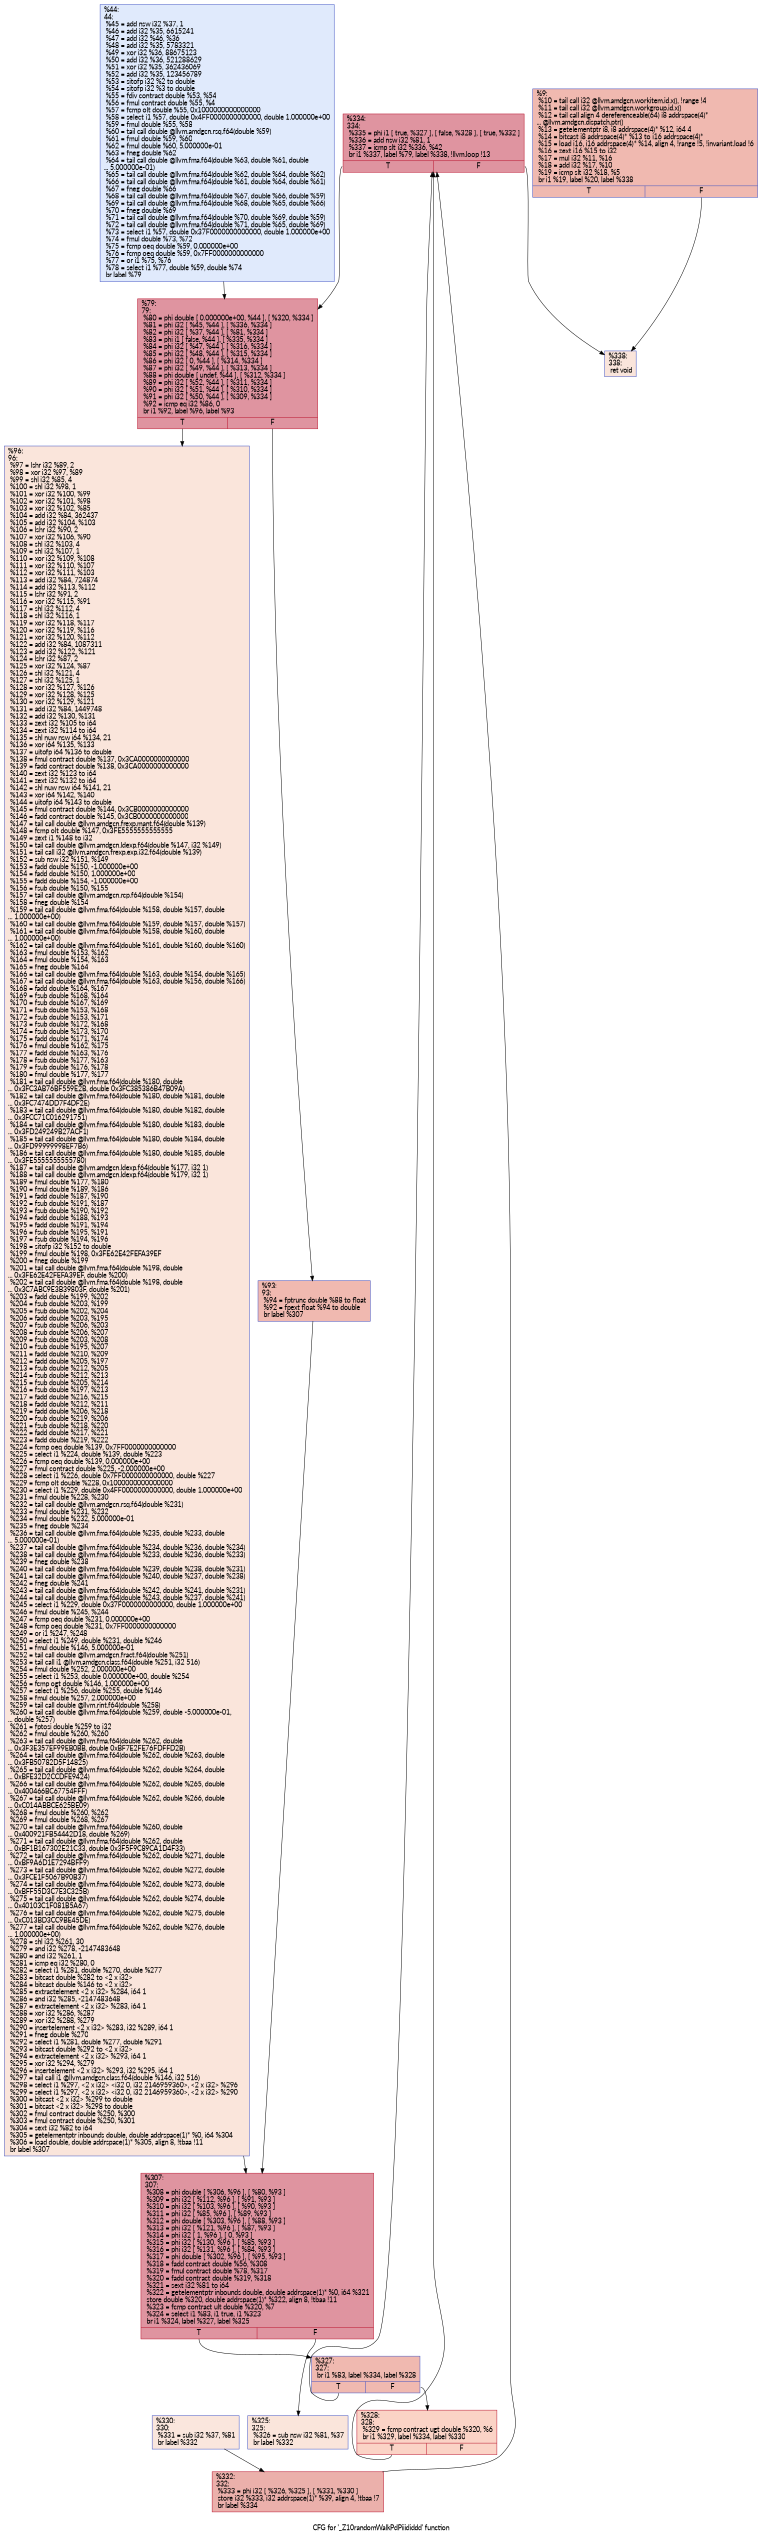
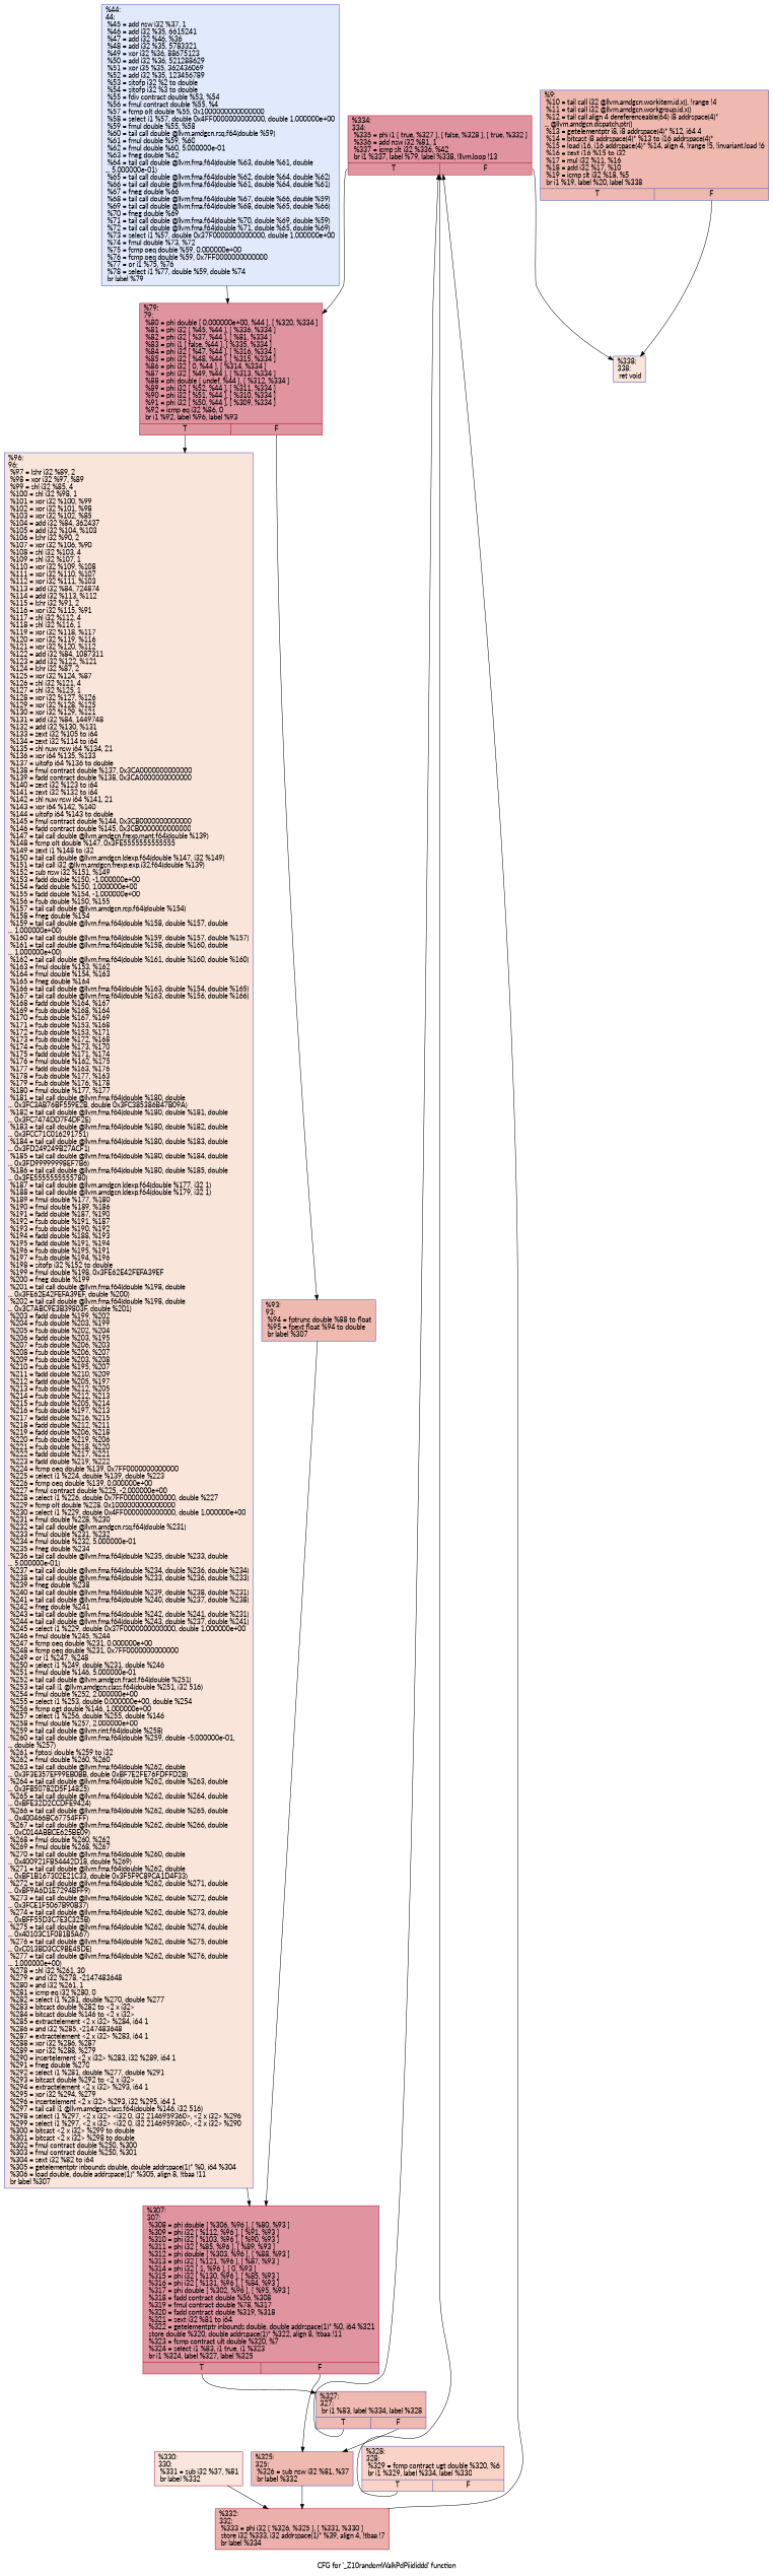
  digraph {
    fontname=Lato
    label="CFG for '_Z10randomWalkPdPiiididdd' function"
    node [color="#3d50c3ff" fillcolor="#de614d70" fontname=Lato shape=record style=filled]
    edge [fontname=Lato tailport=s0]
    n1 [label="{%9:\l  %10 = tail call i32 @llvm.amdgcn.workitem.id.x(), !range !4\l  %11 = tail call i32 @llvm.amdgcn.workgroup.id.x()\l  %12 = tail call align 4 dereferenceable(64) i8 addrspace(4)*\l... @llvm.amdgcn.dispatch.ptr()\l  %13 = getelementptr i8, i8 addrspace(4)* %12, i64 4\l  %14 = bitcast i8 addrspace(4)* %13 to i16 addrspace(4)*\l  %15 = load i16, i16 addrspace(4)* %14, align 4, !range !5, !invariant.load !6\l  %16 = zext i16 %15 to i32\l  %17 = mul i32 %11, %16\l  %18 = add i32 %17, %10\l  %19 = icmp slt i32 %18, %5\l  br i1 %19, label %20, label %338\l|{<s0>T|<s1>F}}"]
    n2 [fillcolor="#f4c5ad70" label="{%338:\l338:                                              \l  ret void\l}"]
-   n3 [fillcolor="#b9d0f970" label="{%44:\l44:                                               \l  %45 = add nsw i32 %37, 1\l  %46 = add i32 %35, 6615241\l  %47 = add i32 %46, %36\l  %48 = add i32 %35, 5783321\l  %49 = xor i32 %36, 88675123\l  %50 = add i32 %36, 521288629\l  %51 = xor i32 %35, 362436069\l  %52 = add i32 %35, 123456789\l  %53 = sitofp i32 %2 to double\l  %54 = sitofp i32 %3 to double\l  %55 = fdiv contract double %53, %54\l  %56 = fmul contract double %55, %4\l  %57 = fcmp olt double %55, 0x1000000000000000\l  %58 = select i1 %57, double 0x4FF0000000000000, double 1.000000e+00\l  %59 = fmul double %55, %58\l  %60 = tail call double @llvm.amdgcn.rsq.f64(double %59)\l  %61 = fmul double %59, %60\l  %62 = fmul double %60, 5.000000e-01\l  %63 = fneg double %62\l  %64 = tail call double @llvm.fma.f64(double %63, double %61, double\l... 5.000000e-01)\l  %65 = tail call double @llvm.fma.f64(double %62, double %64, double %62)\l  %66 = tail call double @llvm.fma.f64(double %61, double %64, double %61)\l  %67 = fneg double %66\l  %68 = tail call double @llvm.fma.f64(double %67, double %66, double %59)\l  %69 = tail call double @llvm.fma.f64(double %68, double %65, double %66)\l  %70 = fneg double %69\l  %71 = tail call double @llvm.fma.f64(double %70, double %69, double %59)\l  %72 = tail call double @llvm.fma.f64(double %71, double %65, double %69)\l  %73 = select i1 %57, double 0x37F0000000000000, double 1.000000e+00\l  %74 = fmul double %73, %72\l  %75 = fcmp oeq double %59, 0.000000e+00\l  %76 = fcmp oeq double %59, 0x7FF0000000000000\l  %77 = or i1 %75, %76\l  %78 = select i1 %77, double %59, double %74\l  br label %79\l}"]
+   n3 [fillcolor="#b9d0f970" label="{%44:\l44:                                               \l  %45 = add nsw i32 %37, 1\l  %46 = add i32 %35, 6615241\l  %47 = add i32 %46, %36\l  %48 = add i32 %35, 5783321\l  %49 = xor i32 %36, 88675123\l  %50 = add i32 %36, 521288629\l  %51 = xor i35 %35, 362436069\l  %52 = add i32 %35, 123456789\l  %53 = sitofp i32 %2 to double\l  %54 = sitofp i32 %3 to double\l  %55 = fdiv contract double %53, %54\l  %56 = fmul contract double %55, %4\l  %57 = fcmp olt double %55, 0x1000000000000000\l  %58 = select i1 %57, double 0x4FF0000000000000, double 1.000000e+00\l  %59 = fmul double %55, %58\l  %60 = tail call double @llvm.amdgcn.rsq.f64(double %59)\l  %61 = fmul double %59, %60\l  %62 = fmul double %60, 5.000000e-01\l  %63 = fneg double %62\l  %64 = tail call double @llvm.fma.f64(double %63, double %61, double\l... 5.000000e-01)\l  %65 = tail call double @llvm.fma.f64(double %62, double %64, double %62)\l  %66 = tail call double @llvm.fma.f64(double %61, double %64, double %61)\l  %67 = fneg double %66\l  %68 = tail call double @llvm.fma.f64(double %67, double %66, double %59)\l  %69 = tail call double @llvm.fma.f64(double %68, double %65, double %66)\l  %70 = fneg double %69\l  %71 = tail call double @llvm.fma.f64(double %70, double %69, double %59)\l  %72 = tail call double @llvm.fma.f64(double %71, double %65, double %69)\l  %73 = select i1 %57, double 0x37F0000000000000, double 1.000000e+00\l  %74 = fmul double %73, %72\l  %75 = fcmp oeq double %59, 0.000000e+00\l  %76 = fcmp oeq double %59, 0x7FF0000000000000\l  %77 = or i1 %75, %76\l  %78 = select i1 %77, double %59, double %74\l  br label %79\l}"]
    n4 [color="#b70d28ff" fillcolor="#b70d2870" label="{%79:\l79:                                               \l  %80 = phi double [ 0.000000e+00, %44 ], [ %320, %334 ]\l  %81 = phi i32 [ %45, %44 ], [ %336, %334 ]\l  %82 = phi i32 [ %37, %44 ], [ %81, %334 ]\l  %83 = phi i1 [ false, %44 ], [ %335, %334 ]\l  %84 = phi i32 [ %47, %44 ], [ %316, %334 ]\l  %85 = phi i32 [ %48, %44 ], [ %315, %334 ]\l  %86 = phi i32 [ 0, %44 ], [ %314, %334 ]\l  %87 = phi i32 [ %49, %44 ], [ %313, %334 ]\l  %88 = phi double [ undef, %44 ], [ %312, %334 ]\l  %89 = phi i32 [ %52, %44 ], [ %311, %334 ]\l  %90 = phi i32 [ %51, %44 ], [ %310, %334 ]\l  %91 = phi i32 [ %50, %44 ], [ %309, %334 ]\l  %92 = icmp eq i32 %86, 0\l  br i1 %92, label %96, label %93\l|{<s0>T|<s1>F}}"]
    n5 [fillcolor="#f4c5ad70" label="{%96:\l96:                                               \l  %97 = lshr i32 %89, 2\l  %98 = xor i32 %97, %89\l  %99 = shl i32 %85, 4\l  %100 = shl i32 %98, 1\l  %101 = xor i32 %100, %99\l  %102 = xor i32 %101, %98\l  %103 = xor i32 %102, %85\l  %104 = add i32 %84, 362437\l  %105 = add i32 %104, %103\l  %106 = lshr i32 %90, 2\l  %107 = xor i32 %106, %90\l  %108 = shl i32 %103, 4\l  %109 = shl i32 %107, 1\l  %110 = xor i32 %109, %108\l  %111 = xor i32 %110, %107\l  %112 = xor i32 %111, %103\l  %113 = add i32 %84, 724874\l  %114 = add i32 %113, %112\l  %115 = lshr i32 %91, 2\l  %116 = xor i32 %115, %91\l  %117 = shl i32 %112, 4\l  %118 = shl i32 %116, 1\l  %119 = xor i32 %118, %117\l  %120 = xor i32 %119, %116\l  %121 = xor i32 %120, %112\l  %122 = add i32 %84, 1087311\l  %123 = add i32 %122, %121\l  %124 = lshr i32 %87, 2\l  %125 = xor i32 %124, %87\l  %126 = shl i32 %121, 4\l  %127 = shl i32 %125, 1\l  %128 = xor i32 %127, %126\l  %129 = xor i32 %128, %125\l  %130 = xor i32 %129, %121\l  %131 = add i32 %84, 1449748\l  %132 = add i32 %130, %131\l  %133 = zext i32 %105 to i64\l  %134 = zext i32 %114 to i64\l  %135 = shl nuw nsw i64 %134, 21\l  %136 = xor i64 %135, %133\l  %137 = uitofp i64 %136 to double\l  %138 = fmul contract double %137, 0x3CA0000000000000\l  %139 = fadd contract double %138, 0x3CA0000000000000\l  %140 = zext i32 %123 to i64\l  %141 = zext i32 %132 to i64\l  %142 = shl nuw nsw i64 %141, 21\l  %143 = xor i64 %142, %140\l  %144 = uitofp i64 %143 to double\l  %145 = fmul contract double %144, 0x3CB0000000000000\l  %146 = fadd contract double %145, 0x3CB0000000000000\l  %147 = tail call double @llvm.amdgcn.frexp.mant.f64(double %139)\l  %148 = fcmp olt double %147, 0x3FE5555555555555\l  %149 = zext i1 %148 to i32\l  %150 = tail call double @llvm.amdgcn.ldexp.f64(double %147, i32 %149)\l  %151 = tail call i32 @llvm.amdgcn.frexp.exp.i32.f64(double %139)\l  %152 = sub nsw i32 %151, %149\l  %153 = fadd double %150, -1.000000e+00\l  %154 = fadd double %150, 1.000000e+00\l  %155 = fadd double %154, -1.000000e+00\l  %156 = fsub double %150, %155\l  %157 = tail call double @llvm.amdgcn.rcp.f64(double %154)\l  %158 = fneg double %154\l  %159 = tail call double @llvm.fma.f64(double %158, double %157, double\l... 1.000000e+00)\l  %160 = tail call double @llvm.fma.f64(double %159, double %157, double %157)\l  %161 = tail call double @llvm.fma.f64(double %158, double %160, double\l... 1.000000e+00)\l  %162 = tail call double @llvm.fma.f64(double %161, double %160, double %160)\l  %163 = fmul double %153, %162\l  %164 = fmul double %154, %163\l  %165 = fneg double %164\l  %166 = tail call double @llvm.fma.f64(double %163, double %154, double %165)\l  %167 = tail call double @llvm.fma.f64(double %163, double %156, double %166)\l  %168 = fadd double %164, %167\l  %169 = fsub double %168, %164\l  %170 = fsub double %167, %169\l  %171 = fsub double %153, %168\l  %172 = fsub double %153, %171\l  %173 = fsub double %172, %168\l  %174 = fsub double %173, %170\l  %175 = fadd double %171, %174\l  %176 = fmul double %162, %175\l  %177 = fadd double %163, %176\l  %178 = fsub double %177, %163\l  %179 = fsub double %176, %178\l  %180 = fmul double %177, %177\l  %181 = tail call double @llvm.fma.f64(double %180, double\l... 0x3FC3AB76BF559E2B, double 0x3FC385386B47B09A)\l  %182 = tail call double @llvm.fma.f64(double %180, double %181, double\l... 0x3FC7474DD7F4DF2E)\l  %183 = tail call double @llvm.fma.f64(double %180, double %182, double\l... 0x3FCC71C016291751)\l  %184 = tail call double @llvm.fma.f64(double %180, double %183, double\l... 0x3FD249249B27ACF1)\l  %185 = tail call double @llvm.fma.f64(double %180, double %184, double\l... 0x3FD99999998EF7B6)\l  %186 = tail call double @llvm.fma.f64(double %180, double %185, double\l... 0x3FE5555555555780)\l  %187 = tail call double @llvm.amdgcn.ldexp.f64(double %177, i32 1)\l  %188 = tail call double @llvm.amdgcn.ldexp.f64(double %179, i32 1)\l  %189 = fmul double %177, %180\l  %190 = fmul double %189, %186\l  %191 = fadd double %187, %190\l  %192 = fsub double %191, %187\l  %193 = fsub double %190, %192\l  %194 = fadd double %188, %193\l  %195 = fadd double %191, %194\l  %196 = fsub double %195, %191\l  %197 = fsub double %194, %196\l  %198 = sitofp i32 %152 to double\l  %199 = fmul double %198, 0x3FE62E42FEFA39EF\l  %200 = fneg double %199\l  %201 = tail call double @llvm.fma.f64(double %198, double\l... 0x3FE62E42FEFA39EF, double %200)\l  %202 = tail call double @llvm.fma.f64(double %198, double\l... 0x3C7ABC9E3B39803F, double %201)\l  %203 = fadd double %199, %202\l  %204 = fsub double %203, %199\l  %205 = fsub double %202, %204\l  %206 = fadd double %203, %195\l  %207 = fsub double %206, %203\l  %208 = fsub double %206, %207\l  %209 = fsub double %203, %208\l  %210 = fsub double %195, %207\l  %211 = fadd double %210, %209\l  %212 = fadd double %205, %197\l  %213 = fsub double %212, %205\l  %214 = fsub double %212, %213\l  %215 = fsub double %205, %214\l  %216 = fsub double %197, %213\l  %217 = fadd double %216, %215\l  %218 = fadd double %212, %211\l  %219 = fadd double %206, %218\l  %220 = fsub double %219, %206\l  %221 = fsub double %218, %220\l  %222 = fadd double %217, %221\l  %223 = fadd double %219, %222\l  %224 = fcmp oeq double %139, 0x7FF0000000000000\l  %225 = select i1 %224, double %139, double %223\l  %226 = fcmp oeq double %139, 0.000000e+00\l  %227 = fmul contract double %225, -2.000000e+00\l  %228 = select i1 %226, double 0x7FF0000000000000, double %227\l  %229 = fcmp olt double %228, 0x1000000000000000\l  %230 = select i1 %229, double 0x4FF0000000000000, double 1.000000e+00\l  %231 = fmul double %228, %230\l  %232 = tail call double @llvm.amdgcn.rsq.f64(double %231)\l  %233 = fmul double %231, %232\l  %234 = fmul double %232, 5.000000e-01\l  %235 = fneg double %234\l  %236 = tail call double @llvm.fma.f64(double %235, double %233, double\l... 5.000000e-01)\l  %237 = tail call double @llvm.fma.f64(double %234, double %236, double %234)\l  %238 = tail call double @llvm.fma.f64(double %233, double %236, double %233)\l  %239 = fneg double %238\l  %240 = tail call double @llvm.fma.f64(double %239, double %238, double %231)\l  %241 = tail call double @llvm.fma.f64(double %240, double %237, double %238)\l  %242 = fneg double %241\l  %243 = tail call double @llvm.fma.f64(double %242, double %241, double %231)\l  %244 = tail call double @llvm.fma.f64(double %243, double %237, double %241)\l  %245 = select i1 %229, double 0x37F0000000000000, double 1.000000e+00\l  %246 = fmul double %245, %244\l  %247 = fcmp oeq double %231, 0.000000e+00\l  %248 = fcmp oeq double %231, 0x7FF0000000000000\l  %249 = or i1 %247, %248\l  %250 = select i1 %249, double %231, double %246\l  %251 = fmul double %146, 5.000000e-01\l  %252 = tail call double @llvm.amdgcn.fract.f64(double %251)\l  %253 = tail call i1 @llvm.amdgcn.class.f64(double %251, i32 516)\l  %254 = fmul double %252, 2.000000e+00\l  %255 = select i1 %253, double 0.000000e+00, double %254\l  %256 = fcmp ogt double %146, 1.000000e+00\l  %257 = select i1 %256, double %255, double %146\l  %258 = fmul double %257, 2.000000e+00\l  %259 = tail call double @llvm.rint.f64(double %258)\l  %260 = tail call double @llvm.fma.f64(double %259, double -5.000000e-01,\l... double %257)\l  %261 = fptosi double %259 to i32\l  %262 = fmul double %260, %260\l  %263 = tail call double @llvm.fma.f64(double %262, double\l... 0x3F3E357EF99EB0BB, double 0xBF7E2FE76FDFFD2B)\l  %264 = tail call double @llvm.fma.f64(double %262, double %263, double\l... 0x3FB50782D5F14825)\l  %265 = tail call double @llvm.fma.f64(double %262, double %264, double\l... 0xBFE32D2CCDFE9424)\l  %266 = tail call double @llvm.fma.f64(double %262, double %265, double\l... 0x400466BC67754FFF)\l  %267 = tail call double @llvm.fma.f64(double %262, double %266, double\l... 0xC014ABBCE625BE09)\l  %268 = fmul double %260, %262\l  %269 = fmul double %268, %267\l  %270 = tail call double @llvm.fma.f64(double %260, double\l... 0x400921FB54442D18, double %269)\l  %271 = tail call double @llvm.fma.f64(double %262, double\l... 0xBF1B167302E21C33, double 0x3F5F9C89CA1D4F33)\l  %272 = tail call double @llvm.fma.f64(double %262, double %271, double\l... 0xBF9A6D1E7294BFF9)\l  %273 = tail call double @llvm.fma.f64(double %262, double %272, double\l... 0x3FCE1F5067B90B37)\l  %274 = tail call double @llvm.fma.f64(double %262, double %273, double\l... 0xBFF55D3C7E3C325B)\l  %275 = tail call double @llvm.fma.f64(double %262, double %274, double\l... 0x40103C1F081B5A67)\l  %276 = tail call double @llvm.fma.f64(double %262, double %275, double\l... 0xC013BD3CC9BE45DE)\l  %277 = tail call double @llvm.fma.f64(double %262, double %276, double\l... 1.000000e+00)\l  %278 = shl i32 %261, 30\l  %279 = and i32 %278, -2147483648\l  %280 = and i32 %261, 1\l  %281 = icmp eq i32 %280, 0\l  %282 = select i1 %281, double %270, double %277\l  %283 = bitcast double %282 to \<2 x i32\>\l  %284 = bitcast double %146 to \<2 x i32\>\l  %285 = extractelement \<2 x i32\> %284, i64 1\l  %286 = and i32 %285, -2147483648\l  %287 = extractelement \<2 x i32\> %283, i64 1\l  %288 = xor i32 %286, %287\l  %289 = xor i32 %288, %279\l  %290 = insertelement \<2 x i32\> %283, i32 %289, i64 1\l  %291 = fneg double %270\l  %292 = select i1 %281, double %277, double %291\l  %293 = bitcast double %292 to \<2 x i32\>\l  %294 = extractelement \<2 x i32\> %293, i64 1\l  %295 = xor i32 %294, %279\l  %296 = insertelement \<2 x i32\> %293, i32 %295, i64 1\l  %297 = tail call i1 @llvm.amdgcn.class.f64(double %146, i32 516)\l  %298 = select i1 %297, \<2 x i32\> \<i32 0, i32 2146959360\>, \<2 x i32\> %296\l  %299 = select i1 %297, \<2 x i32\> \<i32 0, i32 2146959360\>, \<2 x i32\> %290\l  %300 = bitcast \<2 x i32\> %299 to double\l  %301 = bitcast \<2 x i32\> %298 to double\l  %302 = fmul contract double %250, %300\l  %303 = fmul contract double %250, %301\l  %304 = sext i32 %82 to i64\l  %305 = getelementptr inbounds double, double addrspace(1)* %0, i64 %304\l  %306 = load double, double addrspace(1)* %305, align 8, !tbaa !11\l  br label %307\l}"]
-   n6 [label="{%93:\l93:                                               \l  %94 = fptrunc double %88 to float\l  %92 = fpext float %94 to double\l  br label %307\l}"]
+   n6 [label="{%93:\l93:                                               \l  %94 = fptrunc double %88 to float\l  %95 = fpext float %94 to double\l  br label %307\l}"]
    n7 [color="#b70d28ff" fillcolor="#b70d2870" label="{%307:\l307:                                              \l  %308 = phi double [ %306, %96 ], [ %80, %93 ]\l  %309 = phi i32 [ %112, %96 ], [ %91, %93 ]\l  %310 = phi i32 [ %103, %96 ], [ %90, %93 ]\l  %311 = phi i32 [ %85, %96 ], [ %89, %93 ]\l  %312 = phi double [ %303, %96 ], [ %88, %93 ]\l  %313 = phi i32 [ %121, %96 ], [ %87, %93 ]\l  %314 = phi i32 [ 1, %96 ], [ 0, %93 ]\l  %315 = phi i32 [ %130, %96 ], [ %85, %93 ]\l  %316 = phi i32 [ %131, %96 ], [ %84, %93 ]\l  %317 = phi double [ %302, %96 ], [ %95, %93 ]\l  %318 = fadd contract double %56, %308\l  %319 = fmul contract double %78, %317\l  %320 = fadd contract double %319, %318\l  %321 = sext i32 %81 to i64\l  %322 = getelementptr inbounds double, double addrspace(1)* %0, i64 %321\l  store double %320, double addrspace(1)* %322, align 8, !tbaa !11\l  %323 = fcmp contract ult double %320, %7\l  %324 = select i1 %83, i1 true, i1 %323\l  br i1 %324, label %327, label %325\l|{<s0>T|<s1>F}}"]
    n8 [label="{%327:\l327:                                              \l  br i1 %83, label %334, label %328\l|{<s0>T|<s1>F}}"]
-   n9 [fillcolor="#f4c5ad70" label="{%325:\l325:                                              \l  %326 = sub nsw i32 %81, %37\l  br label %332\l}"]
+   n9 [label="{%325:\l325:                                              \l  %326 = sub nsw i32 %81, %37\l  br label %332\l}"]
    n10 [color="#b70d28ff" fillcolor="#b70d2870" label="{%334:\l334:                                              \l  %335 = phi i1 [ true, %327 ], [ false, %328 ], [ true, %332 ]\l  %336 = add nsw i32 %81, 1\l  %337 = icmp slt i32 %336, %42\l  br i1 %337, label %79, label %338, !llvm.loop !13\l|{<s0>T|<s1>F}}"]
-   n11 [color="#b70d28ff" fillcolor="#f59c7d70" label="{%328:\l328:                                              \l  %329 = fcmp contract ugt double %320, %6\l  br i1 %329, label %334, label %330\l|{<s0>T|<s1>F}}"]
+   n11 [fillcolor="#f59c7d70" label="{%328:\l328:                                              \l  %329 = fcmp contract ugt double %320, %6\l  br i1 %329, label %334, label %330\l|{<s0>T|<s1>F}}"]
    n12 [color="#b70d28ff" fillcolor="#d24b4070" label="{%332:\l332:                                              \l  %333 = phi i32 [ %326, %325 ], [ %331, %330 ]\l  store i32 %333, i32 addrspace(1)* %39, align 4, !tbaa !7\l  br label %334\l}"]
-   n13 [fillcolor="#f3c7b170" label="{%330:\l330:                                              \l  %331 = sub i32 %37, %81\l  br label %332\l}"]
+   n13 [color="#b70d28ff" fillcolor="#f3c7b170" label="{%330:\l330:                                              \l  %331 = sub i32 %37, %81\l  br label %332\l}"]
    n1 -> n2 [tailport=s1]
    n3 -> n4
    n4 -> n5
    n4 -> n6 [tailport=s1]
    n5 -> n7
    n6 -> n7
    n7 -> n8
    n7 -> n9 [tailport=s1]
    n8 -> n10
-   n8 -> n11 [tailport=s1]
+   n8 -> n9 [tailport=s1]
+   n9 -> n12
    n10 -> n2 [tailport=s1]
    n10 -> n4
    n11 -> n10
    n12 -> n10
    n13 -> n12
  }
